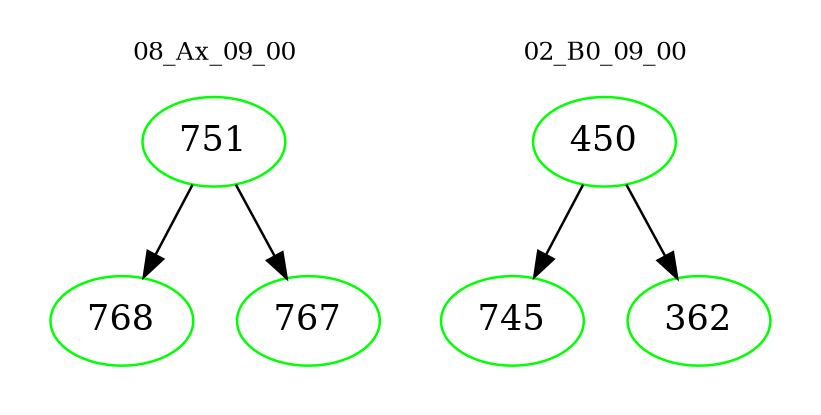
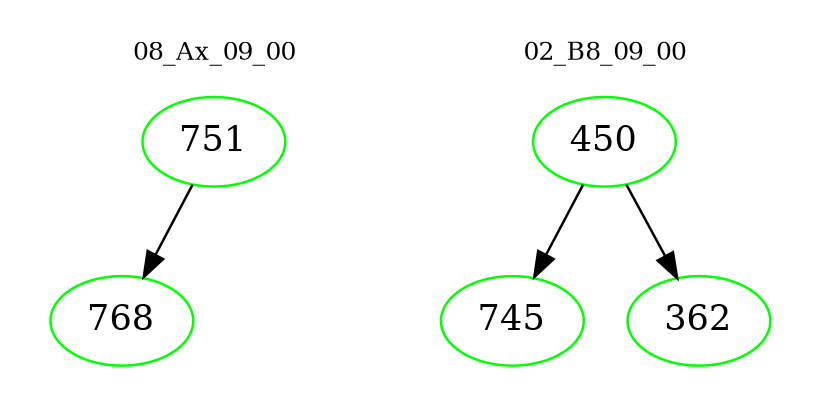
  digraph {
    node [color=green]
    edge [color=black]
    n1 [label=751]
    n2 [label=768]
-   n3 [label=767]
    n4 [label=450]
    n5 [label=745]
    n6 [label=362]
    subgraph cluster_1 {
      color=white
      fontsize=10
      label="08_Ax_09_00"
      n1
      n2
-     n3
    }
    subgraph cluster_2 {
      color=white
      fontsize=10
-     label="02_B0_09_00"
+     label="02_B8_09_00"
      n4
      n5
      n6
    }
    n1 -> n2
-   n1 -> n3
    n4 -> n5
    n4 -> n6
  }
